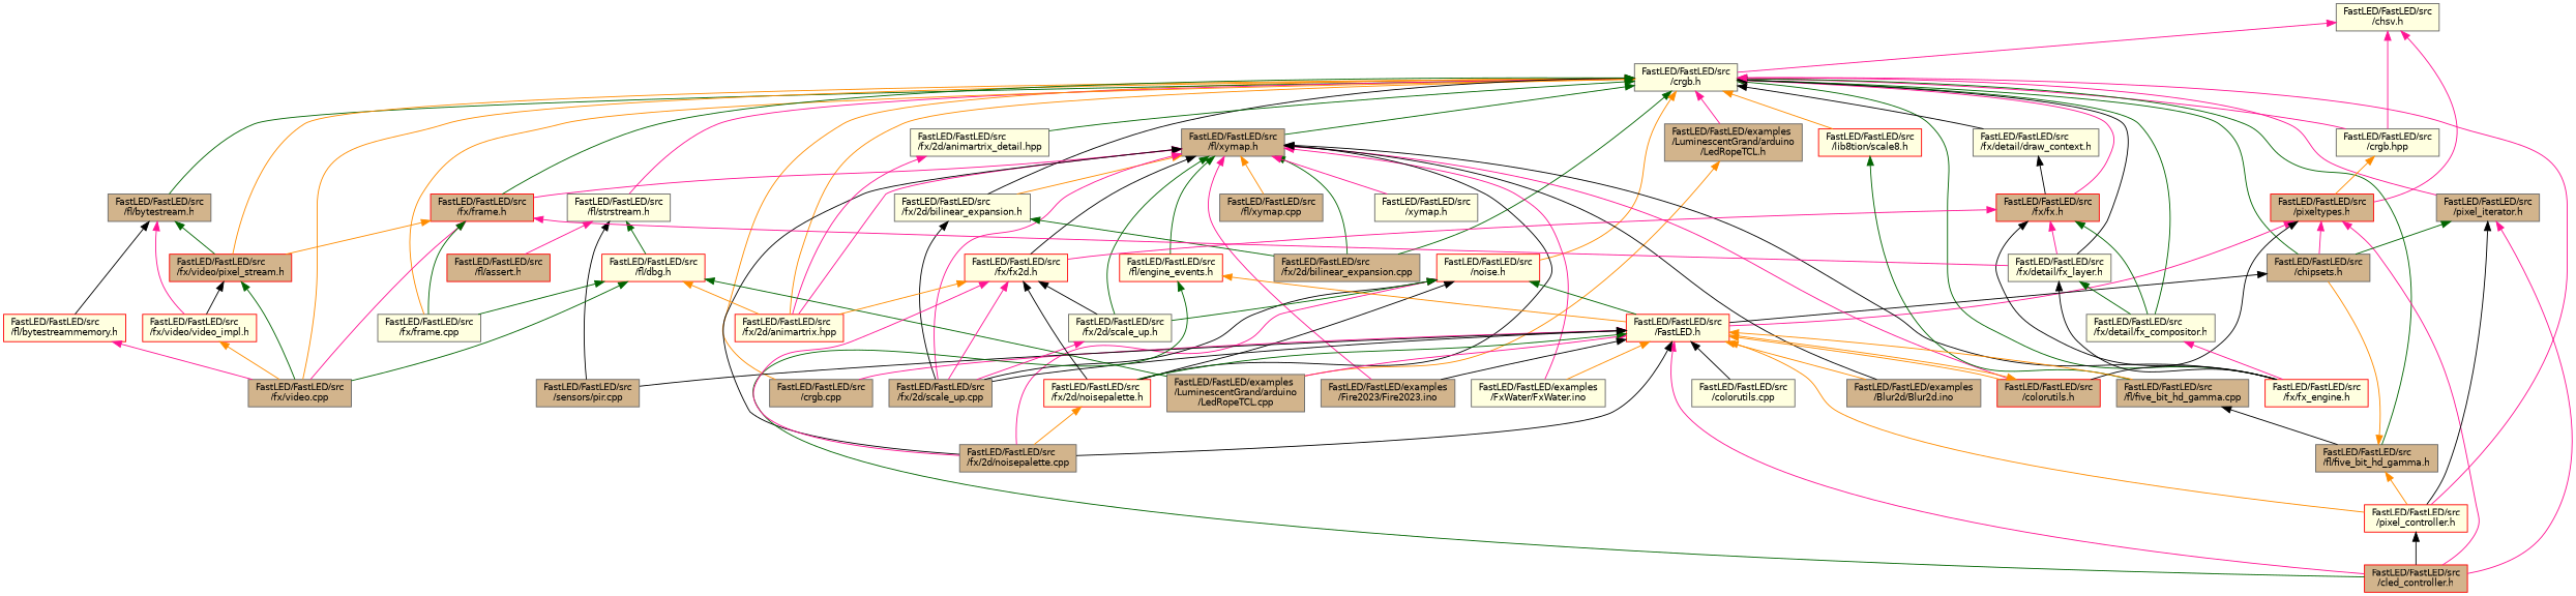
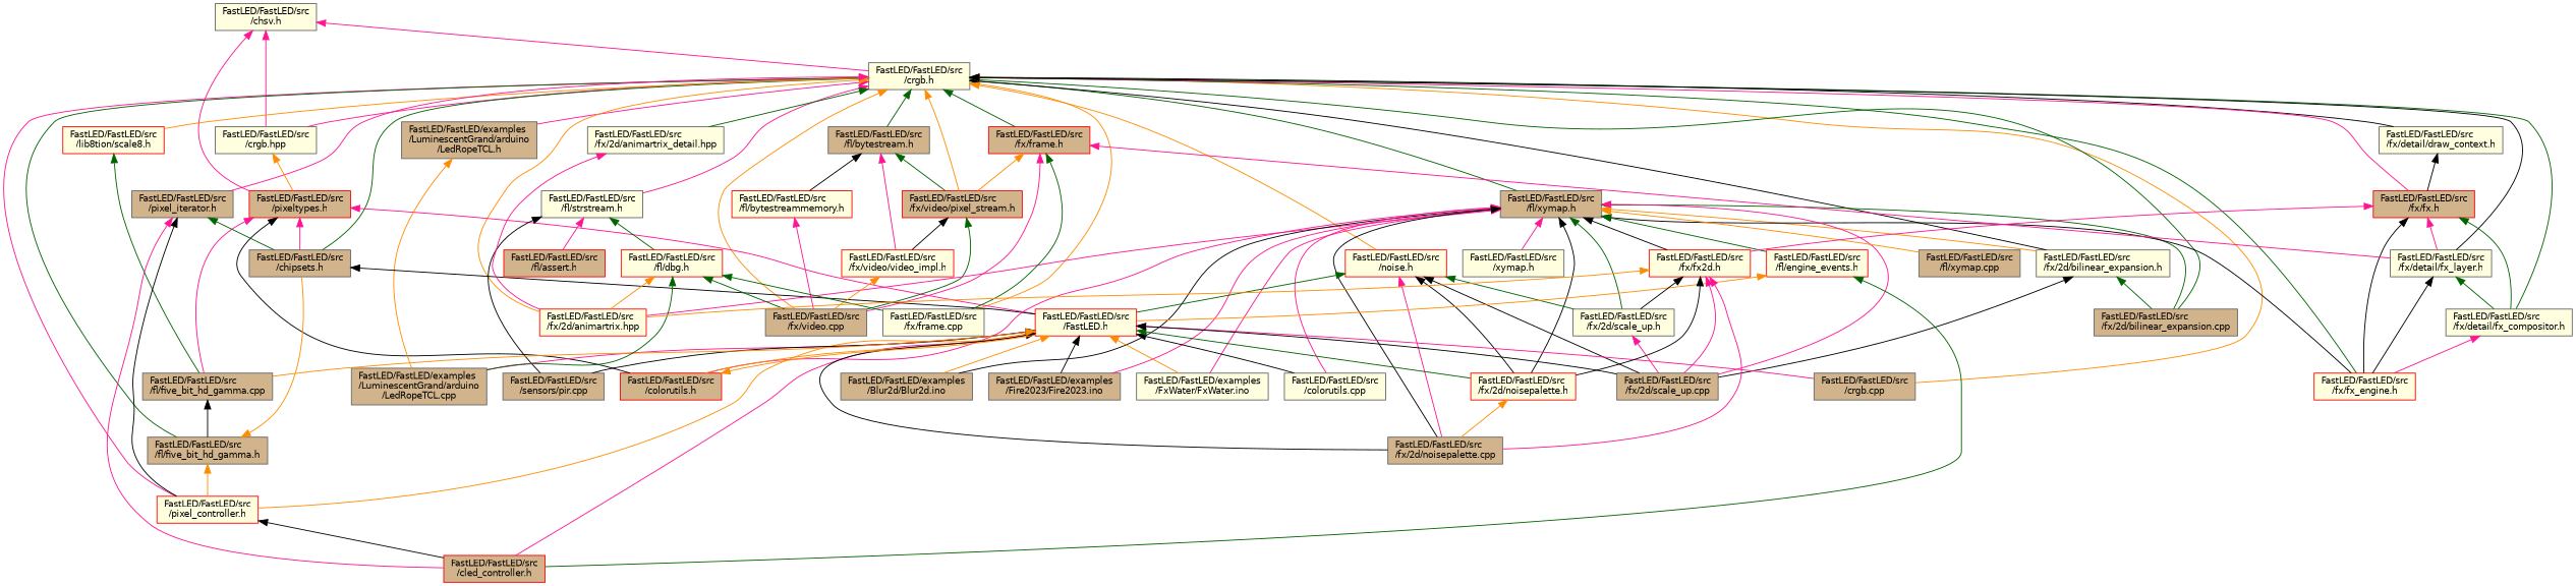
  digraph {
    fontname="DejaVu Sans"
    node [color=grey40 fillcolor=lightyellow fontname="DejaVu Sans" fontsize=10 shape=box style=filled]
    edge [color=deeppink dir=back fontname="DejaVu Sans" fontsize=10 labelfontname=Helvetica labelfontsize=10 style=solid]
    n1 [color=gray40 fontcolor=black height=0.2 label="FastLED/FastLED/src\l/chsv.h" width=0.4]
    n2 [height=0.2 label="FastLED/FastLED/src\l/crgb.h" width=0.4]
    n3 [height=0.2 label="FastLED/FastLED/src\l/crgb.hpp" width=0.4]
    n4 [color=red fillcolor=tan height=0.2 label="FastLED/FastLED/src\l/pixeltypes.h" width=0.4]
    n5 [fillcolor=tan height=0.2 label="FastLED/FastLED/examples\l/LuminescentGrand/arduino\l/LedRopeTCL.h" width=0.4]
    n6 [fillcolor=tan height=0.2 label="FastLED/FastLED/src\l/chipsets.h" width=0.4]
    n7 [fillcolor=tan height=0.2 label="FastLED/FastLED/src\l/crgb.cpp" width=0.4]
    n8 [color=red height=0.2 label="FastLED/FastLED/src\l/pixel_controller.h" width=0.4]
    n9 [fillcolor=tan height=0.2 label="FastLED/FastLED/src\l/fl/bytestream.h" width=0.4]
    n10 [fillcolor=tan height=0.2 label="FastLED/FastLED/src\l/fx/video.cpp" width=0.4]
    n11 [color=red fillcolor=tan height=0.2 label="FastLED/FastLED/src\l/fx/video/pixel_stream.h" width=0.4]
    n12 [fillcolor=tan height=0.2 label="FastLED/FastLED/src\l/fl/five_bit_hd_gamma.h" width=0.4]
    n13 [height=0.2 label="FastLED/FastLED/src\l/fl/strstream.h" width=0.4]
    n14 [color=red height=0.2 label="FastLED/FastLED/src\l/fx/2d/animartrix.hpp" width=0.4]
    n15 [height=0.2 label="FastLED/FastLED/src\l/fx/frame.cpp" width=0.4]
    n16 [fillcolor=tan height=0.2 label="FastLED/FastLED/src\l/fl/xymap.h" width=0.4]
    n17 [fillcolor=tan height=0.2 label="FastLED/FastLED/src\l/fx/2d/bilinear_expansion.cpp" width=0.4]
    n18 [height=0.2 label="FastLED/FastLED/src\l/fx/2d/bilinear_expansion.h" width=0.4]
    n19 [color=red height=0.2 label="FastLED/FastLED/src\l/fx/fx_engine.h" width=0.4]
    n20 [height=0.2 label="FastLED/FastLED/src\l/fx/2d/animartrix_detail.hpp" width=0.4]
    n21 [height=0.2 label="FastLED/FastLED/src\l/fx/detail/draw_context.h" width=0.4]
    n22 [color=red fillcolor=tan height=0.2 label="FastLED/FastLED/src\l/fx/fx.h" width=0.4]
    n23 [height=0.2 label="FastLED/FastLED/src\l/fx/detail/fx_compositor.h" width=0.4]
    n24 [height=0.2 label="FastLED/FastLED/src\l/fx/detail/fx_layer.h" width=0.4]
    n25 [color=red fillcolor=tan height=0.2 label="FastLED/FastLED/src\l/fx/frame.h" width=0.4]
    n26 [color=red height=0.2 label="FastLED/FastLED/src\l/lib8tion/scale8.h" width=0.4]
    n27 [color=red height=0.2 label="FastLED/FastLED/src\l/noise.h" width=0.4]
    n28 [fillcolor=tan height=0.2 label="FastLED/FastLED/src\l/pixel_iterator.h" width=0.4]
    n29 [color=red height=0.2 label="FastLED/FastLED/src\l/FastLED.h" width=0.4]
    n30 [color=red fillcolor=tan height=0.2 label="FastLED/FastLED/src\l/cled_controller.h" width=0.4]
    n31 [color=red fillcolor=tan height=0.2 label="FastLED/FastLED/src\l/colorutils.h" width=0.4]
    n32 [fillcolor=tan height=0.2 label="FastLED/FastLED/examples\l/LuminescentGrand/arduino\l/LedRopeTCL.cpp" width=0.4]
    n33 [color=red height=0.2 label="FastLED/FastLED/src\l/fl/bytestreammemory.h" width=0.4]
    n34 [color=red height=0.2 label="FastLED/FastLED/src\l/fx/video/video_impl.h" width=0.4]
    n35 [fillcolor=tan height=0.2 label="FastLED/FastLED/src\l/sensors/pir.cpp" width=0.4]
    n36 [color=red fillcolor=tan height=0.2 label="FastLED/FastLED/src\l/fl/assert.h" width=0.4]
    n37 [color=red height=0.2 label="FastLED/FastLED/src\l/fl/dbg.h" width=0.4]
    n38 [fillcolor=tan height=0.2 label="FastLED/FastLED/examples\l/Blur2d/Blur2d.ino" width=0.4]
    n39 [fillcolor=tan height=0.2 label="FastLED/FastLED/examples\l/Fire2023/Fire2023.ino" width=0.4]
    n40 [height=0.2 label="FastLED/FastLED/examples\l/FxWater/FxWater.ino" width=0.4]
    n41 [height=0.2 label="FastLED/FastLED/src\l/colorutils.cpp" width=0.4]
    n42 [fillcolor=tan height=0.2 label="FastLED/FastLED/src\l/fx/2d/noisepalette.cpp" width=0.4]
    n43 [color=red height=0.2 label="FastLED/FastLED/src\l/fx/2d/noisepalette.h" width=0.4]
    n44 [fillcolor=tan height=0.2 label="FastLED/FastLED/src\l/fx/2d/scale_up.cpp" width=0.4]
    n45 [color=red height=0.2 label="FastLED/FastLED/src\l/fl/engine_events.h" width=0.4]
    n46 [fillcolor=tan height=0.2 label="FastLED/FastLED/src\l/fl/xymap.cpp" width=0.4]
    n47 [height=0.2 label="FastLED/FastLED/src\l/fx/2d/scale_up.h" width=0.4]
    n48 [color=red height=0.2 label="FastLED/FastLED/src\l/fx/fx2d.h" width=0.4]
    n49 [height=0.2 label="FastLED/FastLED/src\l/xymap.h" width=0.4]
    n50 [fillcolor=tan height=0.2 label="FastLED/FastLED/src\l/fl/five_bit_hd_gamma.cpp" width=0.4]
    n1 -> n2
    n1 -> n3
    n1 -> n4
    n2 -> n3
    n2 -> n5
    n2 -> n6 [color=darkgreen]
    n2 -> n7 [color=darkorange]
    n2 -> n8
    n2 -> n9 [color=darkgreen]
    n2 -> n10 [color=darkorange]
    n2 -> n11 [color=darkorange]
    n2 -> n12 [color=darkgreen]
    n2 -> n13
    n2 -> n14 [color=darkorange]
    n2 -> n15 [color=darkorange]
    n2 -> n16 [color=darkgreen]
    n2 -> n17 [color=darkgreen]
    n2 -> n18 [color=black]
    n2 -> n19 [color=darkgreen]
    n2 -> n20 [color=darkgreen]
    n2 -> n21 [color=black]
    n2 -> n22
    n2 -> n23 [color=darkgreen]
    n2 -> n24 [color=black]
    n2 -> n25 [color=darkgreen]
    n2 -> n26 [color=darkorange]
    n2 -> n27 [color=darkorange]
    n2 -> n28
    n3 -> n4 [color=darkorange]
    n4 -> n6
    n4 -> n29
-   n4 -> n30
+   n4 -> n50
    n4 -> n31 [color=black]
    n5 -> n32 [color=darkorange]
    n6 -> n29 [color=black]
    n8 -> n30 [color=black]
    n9 -> n11 [color=darkgreen]
    n9 -> n33 [color=black]
    n9 -> n34
    n11 -> n10 [color=darkgreen]
    n11 -> n34 [color=black]
    n12 -> n6 [color=darkorange]
    n12 -> n8 [color=darkorange]
    n13 -> n35 [color=black]
    n13 -> n36
    n13 -> n37 [color=darkgreen]
    n16 -> n14
    n16 -> n17 [color=darkgreen]
    n16 -> n18 [color=darkorange]
    n16 -> n19 [color=black]
    n16 -> n31
    n16 -> n38 [color=black]
    n16 -> n39
    n16 -> n40
-   n16 -> n25
+   n16 -> n41
    n16 -> n42 [color=black]
    n16 -> n43 [color=black]
    n16 -> n44
    n16 -> n45 [color=darkgreen]
    n16 -> n46 [color=darkorange]
    n16 -> n47 [color=darkgreen]
    n16 -> n48 [color=black]
    n16 -> n49
    n18 -> n17 [color=darkgreen]
    n18 -> n44 [color=black]
    n20 -> n14
    n21 -> n22 [color=black]
    n22 -> n19 [color=black]
    n22 -> n23 [color=darkgreen]
    n22 -> n24
    n22 -> n48
    n23 -> n19
    n24 -> n19 [color=black]
    n24 -> n23 [color=darkgreen]
    n25 -> n10
    n25 -> n11 [color=darkorange]
    n25 -> n15 [color=darkgreen]
    n25 -> n24
    n26 -> n50 [color=darkgreen]
    n27 -> n29 [color=darkgreen]
    n27 -> n42
    n27 -> n43 [color=black]
    n27 -> n44 [color=black]
    n27 -> n47 [color=darkgreen]
    n28 -> n6 [color=darkgreen]
    n28 -> n8 [color=black]
    n28 -> n30
    n29 -> n7
    n29 -> n8 [color=darkorange]
    n29 -> n30
    n29 -> n31 [color=darkorange]
    n29 -> n32
    n29 -> n35 [color=black]
    n29 -> n38 [color=darkorange]
    n29 -> n39 [color=black]
    n29 -> n40 [color=darkorange]
    n29 -> n41 [color=black]
    n29 -> n42 [color=black]
    n29 -> n43 [color=darkgreen]
    n29 -> n44 [color=black]
    n29 -> n50 [color=darkorange]
    n31 -> n29 [color=darkorange]
    n33 -> n10
    n34 -> n10 [color=darkorange]
    n37 -> n10 [color=darkgreen]
    n37 -> n14 [color=darkorange]
    n37 -> n15 [color=darkgreen]
    n37 -> n32 [color=darkgreen]
    n43 -> n42 [color=darkorange]
    n45 -> n29 [color=darkorange]
    n45 -> n30 [color=darkgreen]
    n47 -> n44
    n48 -> n14 [color=darkorange]
    n48 -> n42
    n48 -> n43 [color=black]
    n48 -> n44
    n48 -> n47 [color=black]
    n50 -> n12 [color=black]
  }
